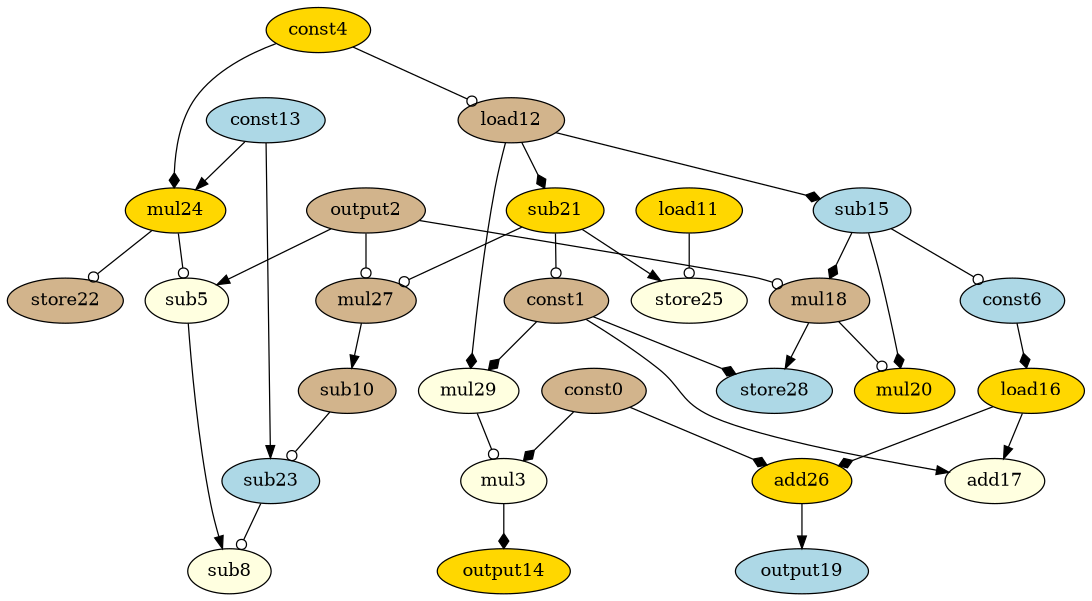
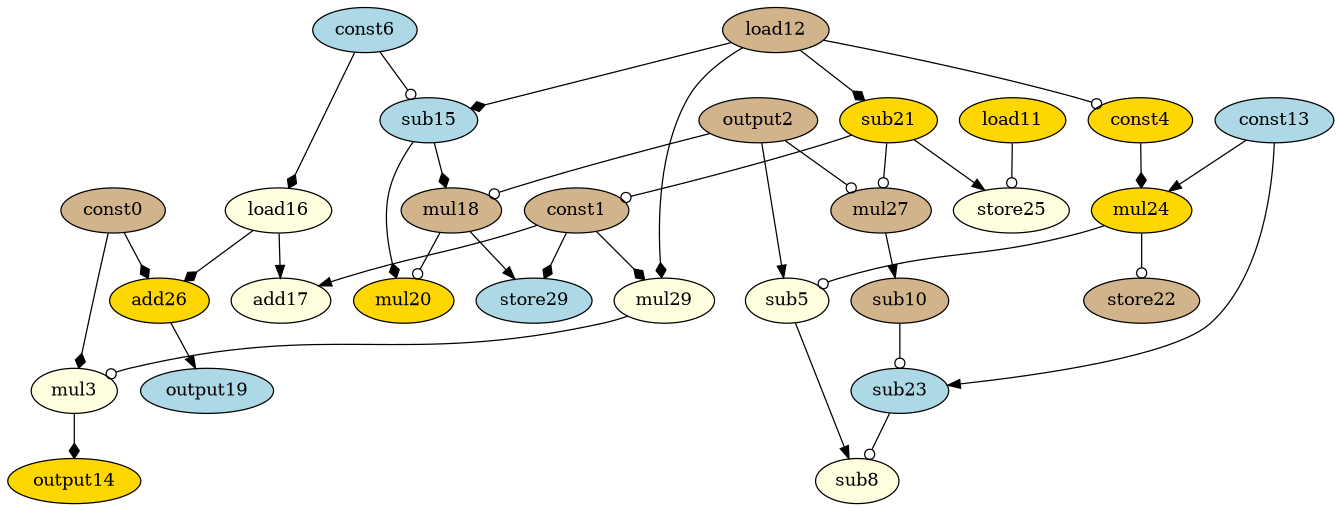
  digraph {
    node [fillcolor=tan opcode=const style=filled]
    edge [arrowhead=diamond operand=0]
    const0
    mul3 [fillcolor=lightyellow opcode=mul]
    add26 [fillcolor=gold opcode=add]
    output14 [fillcolor=gold opcode=output]
    load11 [fillcolor=gold opcode=load]
    store25 [fillcolor=lightyellow opcode=store]
    output19 [fillcolor=lightblue opcode=output]
    const1
    add17 [fillcolor=lightyellow opcode=add]
-   store28 [fillcolor=lightblue opcode=store]
+   store28 [fillcolor=lightblue opcode=store label=store29]
    mul29 [fillcolor=lightyellow opcode=mul]
    sub21 [fillcolor=gold opcode=sub]
    mul27 [opcode=mul]
    n14 [label=output2]
    sub5 [fillcolor=lightyellow opcode=sub]
    mul18 [opcode=mul]
    sub8 [fillcolor=lightyellow opcode=sub]
    mul20 [fillcolor=gold opcode=mul]
    sub10 [opcode=sub]
    const4 [fillcolor=gold]
    load12 [opcode=load]
    mul24 [fillcolor=gold opcode=mul]
    sub15 [fillcolor=lightblue opcode=sub]
    store22 [opcode=store]
    const6 [fillcolor=lightblue]
-   load16 [fillcolor=gold opcode=load]
+   load16 [fillcolor=lightyellow opcode=load]
    sub23 [fillcolor=lightblue opcode=sub]
    const13 [fillcolor=lightblue]
    const0 -> mul3
    const0 -> add26 [operand=1]
    mul3 -> output14
    add26 -> output19 [arrowhead=normal]
    load11 -> store25 [arrowhead=odot]
    const1 -> add17 [arrowhead=normal operand=1]
    const1 -> store28
    const1 -> mul29
    mul29 -> mul3 [arrowhead=odot operand=1]
    sub21 -> store25 [arrowhead=normal operand=1]
    sub21 -> const1 [arrowhead=odot]
    sub21 -> mul27 [arrowhead=odot operand=1]
    mul27 -> sub10 [arrowhead=normal]
    n14 -> mul27 [arrowhead=odot]
    n14 -> sub5 [arrowhead=normal operand=1]
    n14 -> mul18 [arrowhead=odot]
    sub5 -> sub8 [arrowhead=normal]
    mul18 -> store28 [arrowhead=normal operand=1]
    mul18 -> mul20 [arrowhead=odot]
    sub10 -> sub23 [arrowhead=odot]
-   const4 -> load12 [arrowhead=odot]
+   load12 -> const4 [arrowhead=odot]
    const4 -> mul24
    load12 -> mul29 [operand=1]
    load12 -> sub21 [operand=1]
    load12 -> sub15
    mul24 -> sub5 [arrowhead=odot]
    mul24 -> store22 [arrowhead=odot]
    sub15 -> mul18 [operand=1]
    sub15 -> mul20 [operand=1]
-   sub15 -> const6 [arrowhead=odot operand=1]
+   const6 -> sub15 [arrowhead=odot operand=1]
    const6 -> load16
    load16 -> add26
    load16 -> add17 [arrowhead=normal]
    sub23 -> sub8 [arrowhead=odot operand=1]
    const13 -> mul24 [arrowhead=normal operand=1]
    const13 -> sub23 [arrowhead=normal operand=1]
  }
